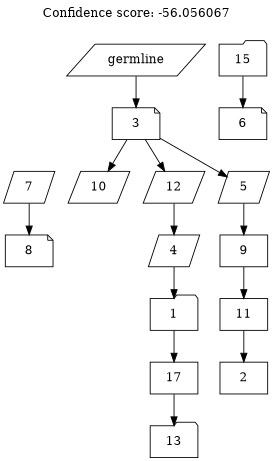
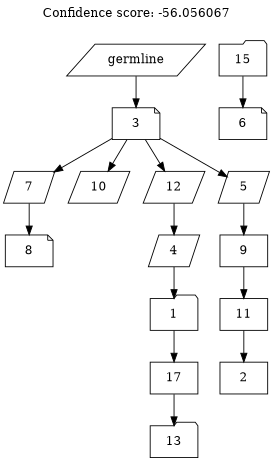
  digraph {
    label="Confidence score: -56.056067"
    labelloc=t
    node [shape=parallelogram]
    n1 [label=7]
    n2 [label=8 shape=note]
    n3 [label=15 shape=folder]
    n4 [label=6 shape=note]
    n5 [label=10]
    n6 [label=17 shape=box]
    n7 [label=13 shape=folder]
    n8 [label=1 shape=folder]
    n9 [label=4]
    n10 [label=12]
    n11 [label=11 shape=box]
    n12 [label=2 shape=box]
    n13 [label=9 shape=box]
    n14 [label=5]
    n15 [label=3 shape=note]
    n16 [label=germline]
    n1 -> n2
    n3 -> n4
    n6 -> n7
    n8 -> n6
    n9 -> n8
    n10 -> n9
    n11 -> n12
    n13 -> n11
    n14 -> n13
+   n15 -> n1
    n15 -> n5
    n15 -> n10
    n15 -> n14
    n16 -> n15
  }
